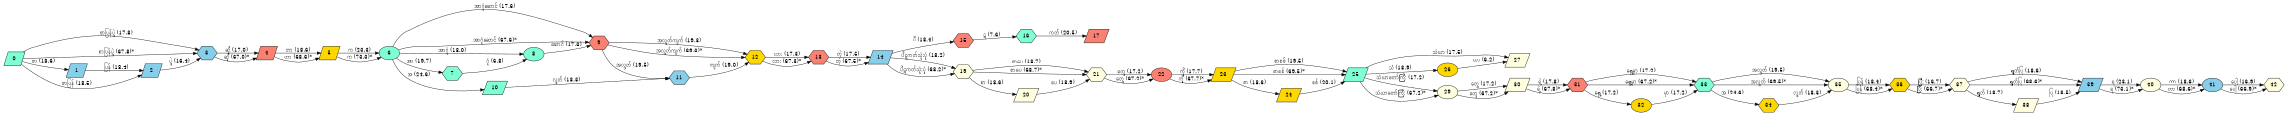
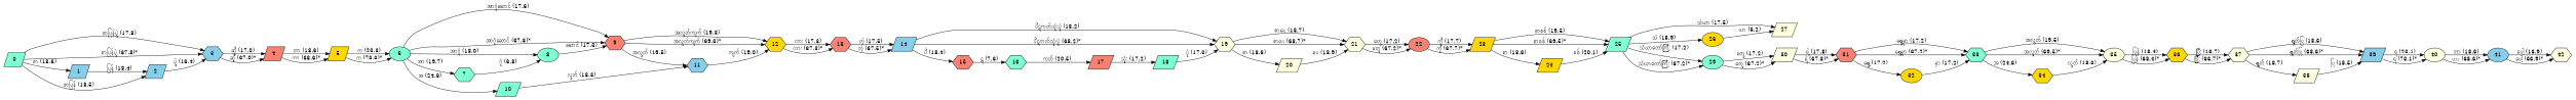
  digraph {
    rankdir=LR
    node [fillcolor=aquamarine shape=parallelogram style=filled]
    1 [fillcolor=skyblue]
    0
    2 [fillcolor=skyblue]
    3 [fillcolor=skyblue shape=hexagon]
    4 [fillcolor=salmon]
    5 [fillcolor=gold]
    6 [shape=ellipse]
    7 [shape=hexagon]
    8 [shape=ellipse]
    9 [fillcolor=salmon shape=hexagon]
    10
    11 [fillcolor=skyblue shape=hexagon]
    12 [fillcolor=gold shape=hexagon]
    13 [fillcolor=salmon shape=hexagon]
    14 [fillcolor=skyblue]
    15 [fillcolor=salmon shape=hexagon]
    19 [fillcolor=lightyellow shape=hexagon]
    16 [shape=hexagon]
    17 [fillcolor=salmon]
+   18
    20 [fillcolor=lightyellow]
    21 [fillcolor=lightyellow shape=hexagon]
    22 [fillcolor=salmon shape=ellipse]
    23 [fillcolor=gold]
    24 [fillcolor=gold]
    25
    26 [fillcolor=gold shape=ellipse]
    27 [fillcolor=lightyellow]
-   29 [fillcolor=lightyellow shape=ellipse]
+   29 [shape=ellipse]
    30 [fillcolor=lightyellow]
    31 [fillcolor=salmon shape=hexagon]
    32 [fillcolor=gold shape=ellipse]
    33 [shape=hexagon]
    34 [fillcolor=gold shape=hexagon]
    35 [fillcolor=lightyellow shape=ellipse]
    36 [fillcolor=gold shape=hexagon]
    37 [fillcolor=lightyellow shape=hexagon]
    38 [fillcolor=lightyellow]
    39 [fillcolor=skyblue]
    40 [fillcolor=lightyellow shape=ellipse]
    41 [fillcolor=skyblue shape=ellipse]
    42 [fillcolor=lightyellow shape=hexagon]
    1 -> 2 [label="ပြန် (18.4)"]
    0 -> 1 [label="စာ (18.6)"]
    0 -> 2 [label="စာပြန် (18.5)"]
    0 -> 3 [label="စာပြန်ပွဲ (17.8)"]
    0 -> 3 [label="စာပြန်ပွဲ (67.8)*"]
    2 -> 3 [label="ပွဲ (16.4)"]
    3 -> 4 [label="ဆို (17.0)"]
    3 -> 4 [label="ဆို (67.0)*"]
    4 -> 5 [label="တာ (18.6)"]
    4 -> 5 [label="တာ (68.6)*"]
    5 -> 6 [label="က (23.3)"]
    5 -> 6 [label="က (73.3)*"]
    6 -> 7 [label="အာ (19.7)"]
    6 -> 8 [label="အာဂုံ (18.0)"]
    6 -> 9 [label="အာဂုံဆောင် (17.6)"]
    6 -> 9 [label="အာဂုံဆောင် (67.6)*"]
    6 -> 10 [label="အ (24.6)"]
    7 -> 8 [label="ဂုံ (6.8)"]
    8 -> 9 [label="ဆောင် (17.3)"]
    9 -> 11 [label="အလွတ် (19.5)"]
    9 -> 12 [label="အလွတ်ကျက် (19.3)"]
    9 -> 12 [label="အလွတ်ကျက် (69.3)*"]
    10 -> 11 [label="လွတ် (18.3)"]
    11 -> 12 [label="ကျက် (19.0)"]
    12 -> 13 [label="ထား (17.3)"]
    12 -> 13 [label="ထား (67.3)*"]
    13 -> 14 [label="တဲ့ (17.5)"]
    13 -> 14 [label="တဲ့ (67.5)*"]
    14 -> 15 [label="ပိ (18.4)"]
    14 -> 19 [label="ပိဋကတ်သုံးပုံ (18.2)"]
    14 -> 19 [label="ပိဋကတ်သုံးပုံ (68.2)*"]
    15 -> 16 [label="ဋ (7.6)"]
    19 -> 20 [label="စာ (18.6)"]
    19 -> 21 [label="စာပေ (18.7)"]
    19 -> 21 [label="စာပေ (68.7)*"]
    16 -> 17 [label="ကတ် (20.5)"]
+   17 -> 18 [label="သုံး (17.2)"]
+   18 -> 19 [label="ပုံ (17.3)"]
    20 -> 21 [label="ပေ (18.9)"]
    21 -> 22 [label="တွေ (17.2)"]
    21 -> 22 [label="တွေ (67.2)*"]
    22 -> 23 [label="ကို (17.7)"]
    22 -> 23 [label="ကို (67.7)*"]
    23 -> 24 [label="စာ (18.6)"]
    23 -> 25 [label="စာစစ် (19.5)"]
    23 -> 25 [label="စာစစ် (69.5)*"]
    24 -> 25 [label="စစ် (20.1)"]
    25 -> 26 [label="သံ (18.9)"]
    25 -> 27 [label="သံဃာ (17.5)"]
    25 -> 29 [label="သံဃာတော်ကြီး (17.2)"]
    25 -> 29 [label="သံဃာတော်ကြီး (67.2)*"]
    26 -> 27 [label="ဃာ (6.2)"]
    29 -> 30 [label="တွေ (17.2)"]
    29 -> 30 [label="တွေ (67.2)*"]
    30 -> 31 [label="ရဲ့ (17.8)"]
    30 -> 31 [label="ရဲ့ (67.8)*"]
    31 -> 32 [label="ရှေ့ (17.2)"]
    31 -> 33 [label="ရှေ့မှာ (17.2)"]
    31 -> 33 [label="ရှေ့မှာ (67.2)*"]
    32 -> 33 [label="မှာ (17.2)"]
    33 -> 34 [label="အ (24.6)"]
    33 -> 35 [label="အလွတ် (19.5)"]
    33 -> 35 [label="အလွတ် (69.5)*"]
    34 -> 35 [label="လွတ် (18.3)"]
    35 -> 36 [label="ပြန် (18.4)"]
    35 -> 36 [label="ပြန် (68.4)*"]
    36 -> 37 [label="ပြီး (16.7)"]
    36 -> 37 [label="ပြီး (66.7)*"]
    37 -> 38 [label="ရွတ် (18.7)"]
    37 -> 39 [label="ရွတ်ပြ (18.6)"]
    37 -> 39 [label="ရွတ်ပြ (68.6)*"]
    38 -> 39 [label="ပြ (18.5)"]
    39 -> 40 [label="ရ (23.1)"]
    39 -> 40 [label="ရ (73.1)*"]
    40 -> 41 [label="တာ (18.6)"]
    40 -> 41 [label="တာ (68.6)*"]
    41 -> 42 [label="ပေါ့ (16.9)"]
    41 -> 42 [label="ပေါ့ (66.9)*"]
  }
